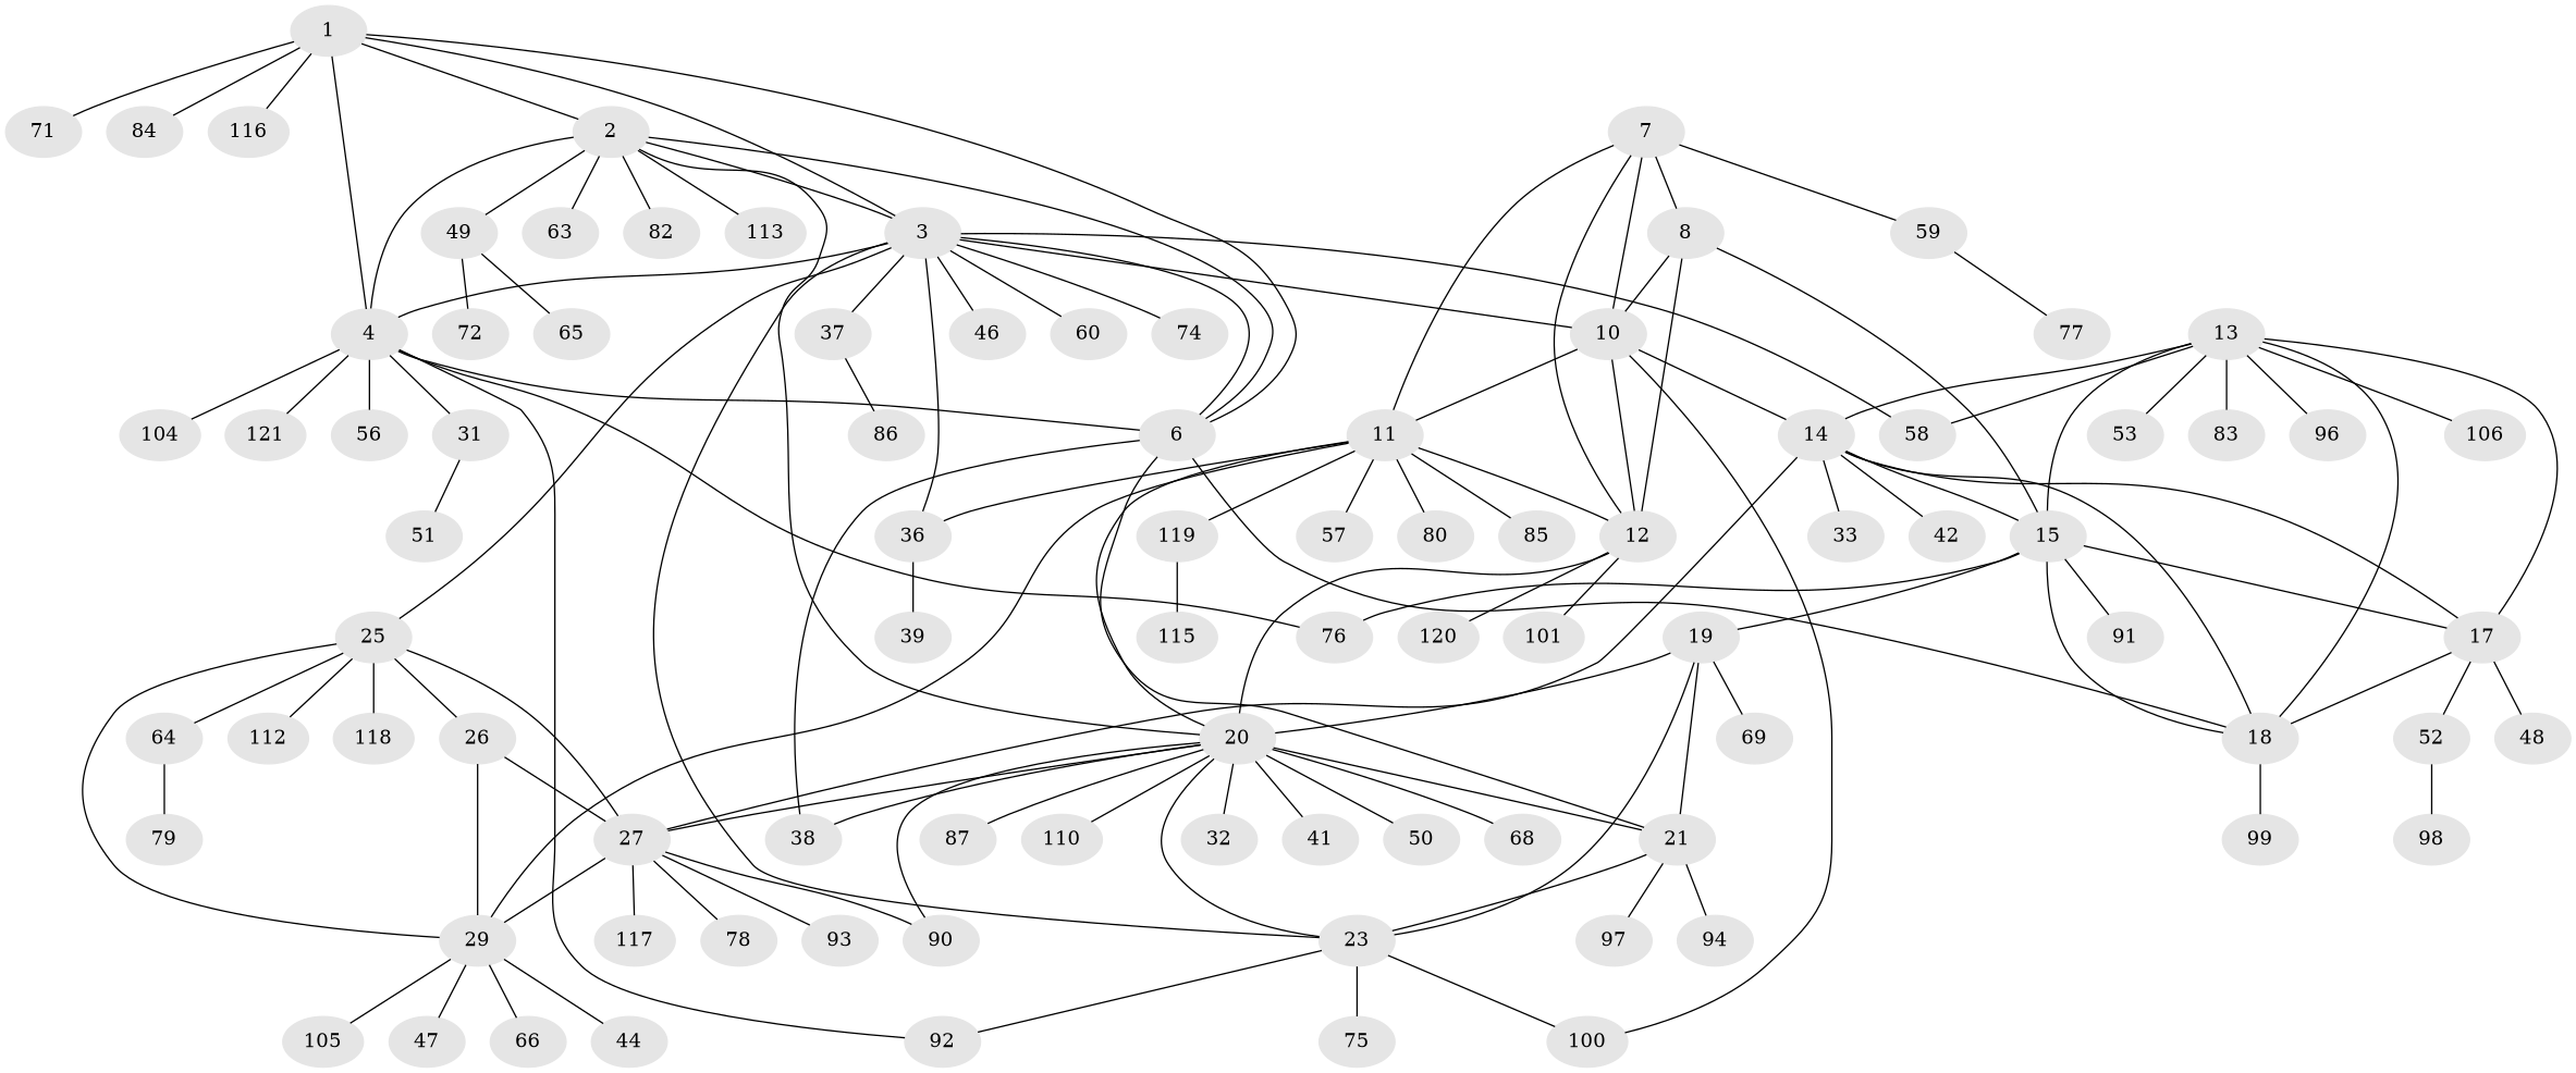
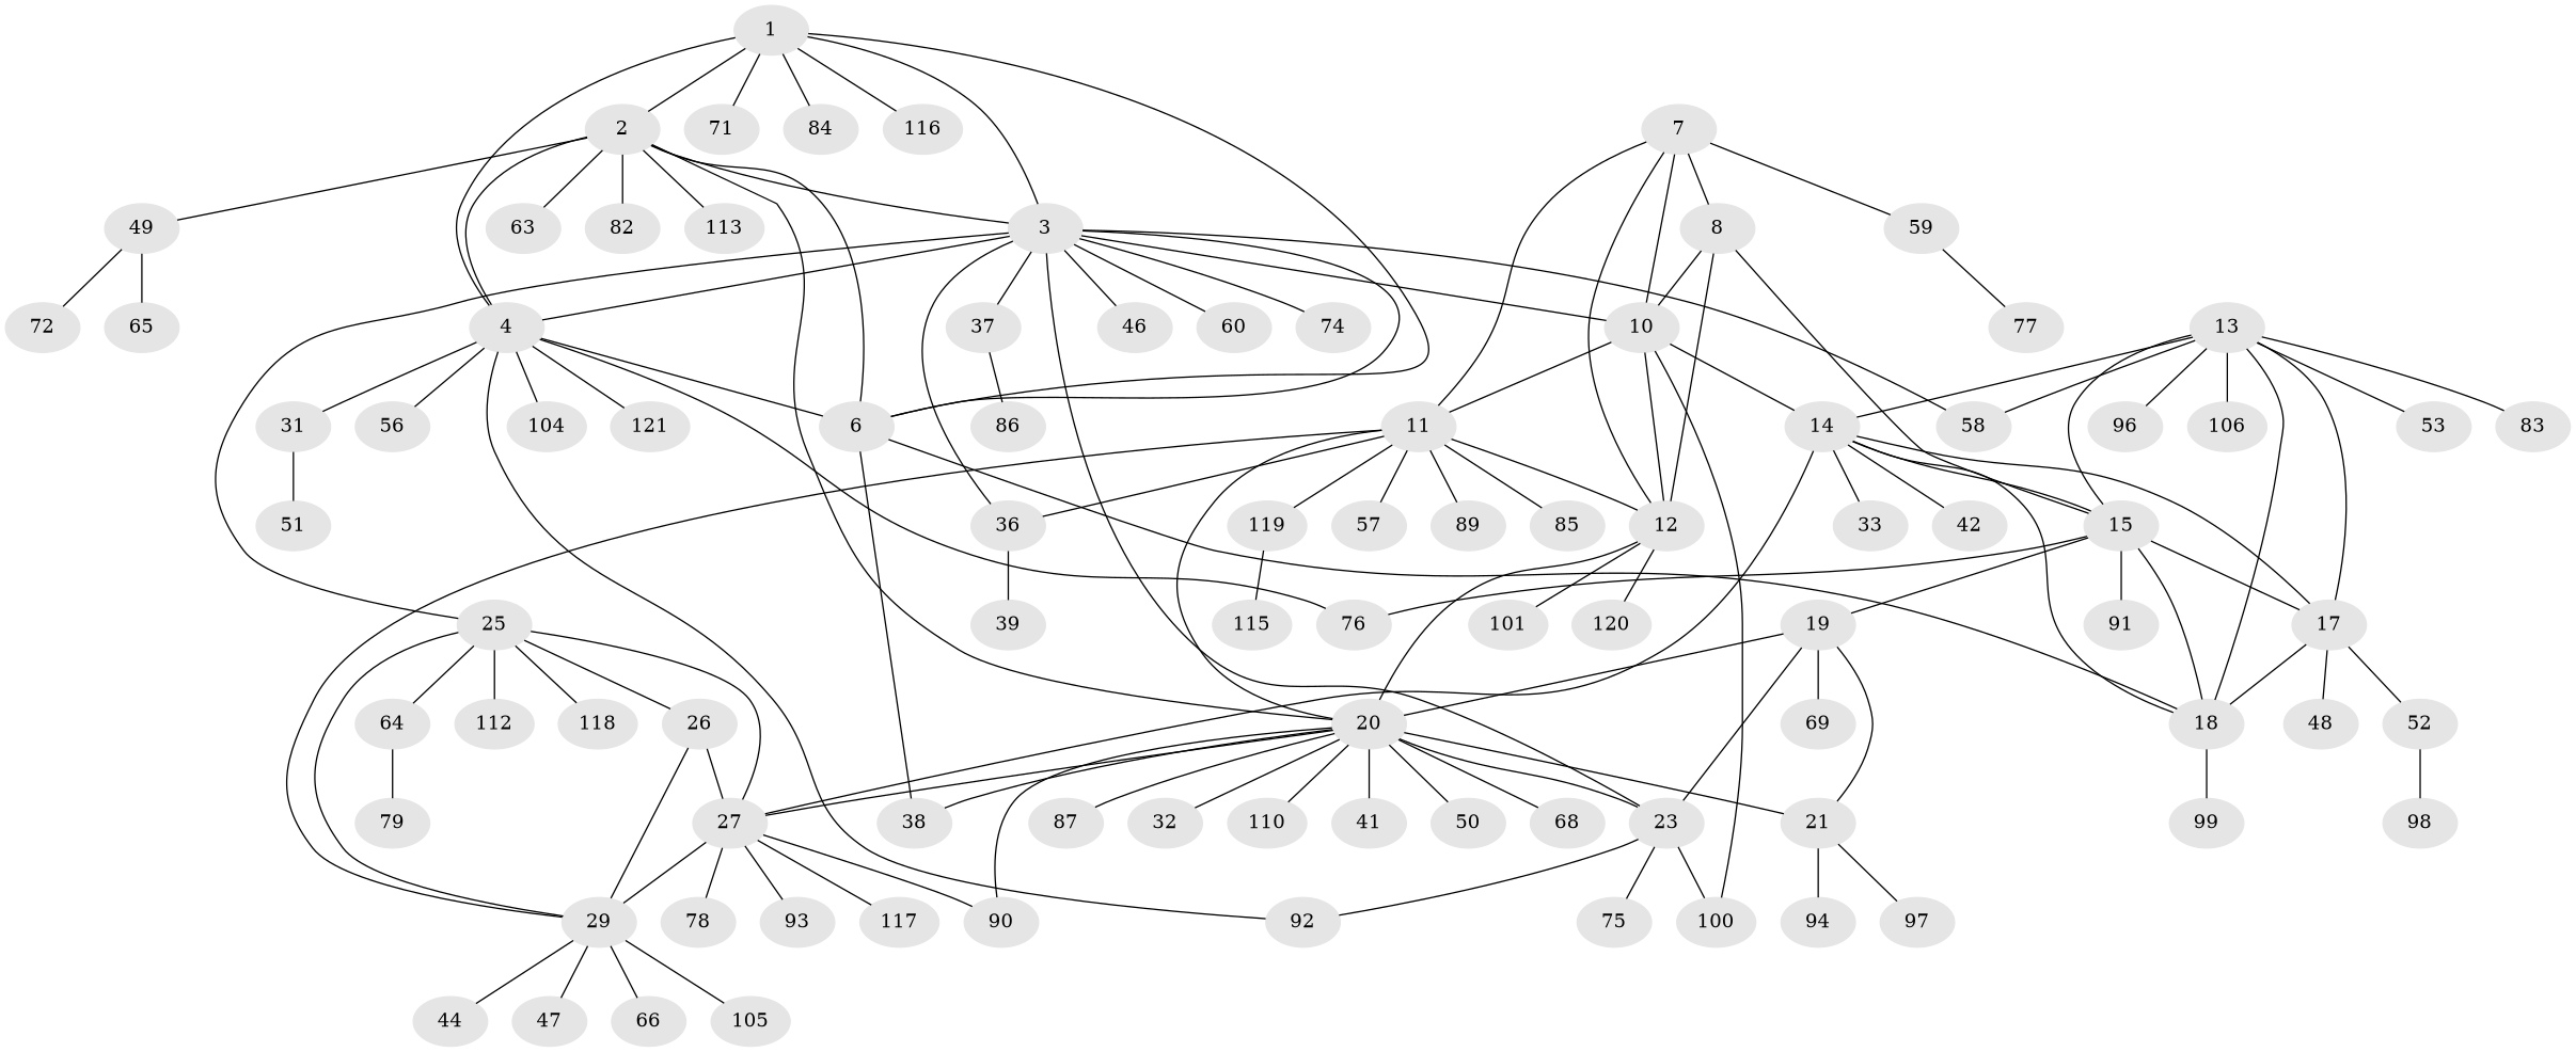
  graph {
    node [color=gray90 style=filled]
    1 [super="+102"]
    2 [super="+103"]
    3 [super="+109"]
    4 [super="+5"]
    6 [super="+88"]
    71 [super="+114"]
    84
    116
    20 [super="+24"]
    49
    63
    82
    113
    10 [super="+34"]
    23 [super="+35"]
    25 [super="+55"]
    36
    37
    46
    58
    60
    74
    31
    56
    76
    92
    104
    121
    18 [super="+93"]
    21 [super="+22"]
    38
    27 [super="+28"]
    32
    41
    50
    68
    87
    90 [super="+108"]
    110
    65
    72
    11 [super="+45"]
    12 [super="+62"]
    14 [super="+83"]
    100
    75
    29 [super="+30"]
    26 [super="+61"]
    64
    112
    118
    39 [super="+43"]
    86
    51 [super="+70"]
    99
    94
    97
    7 [super="+107"]
    8 [super="+9"]
    59
    15 [super="+81"]
    57 [super="+67"]
-   80
+   80 [label=89]
    85
    n65 [label=119]
    101
    120
    77
    17 [super="+119"]
    19 [super="+40"]
    91
    33
    42
    44
    47
    66
    105
    115
    13 [super="+16"]
    53 [super="+54"]
    n81 [label=83]
    96
    106
    48
    52
    78
    n87 [label=93]
    117
    69
    98
    79
    1 -- 2
    1 -- 3
    1 -- 4 [weight=2]
    1 -- 6
    1 -- 71
    1 -- 84
    1 -- 116
    2 -- 3
    2 -- 4 [weight=2]
    2 -- 6
    2 -- 20
    2 -- 49
    2 -- 63
    2 -- 82
    2 -- 113
    3 -- 4 [weight=2]
    3 -- 6
    3 -- 10
    3 -- 23
    3 -- 25
    3 -- 36
    3 -- 37
    3 -- 46
    3 -- 58
    3 -- 60
    3 -- 74
    4 -- 6 [weight=2]
    4 -- 31
    4 -- 56
    4 -- 76
    4 -- 92
    4 -- 104
    4 -- 121
    6 -- 18
-   6 -- 21
    6 -- 38
    20 -- 23 [weight=2]
    20 -- 21 [weight=4]
    20 -- 38
    20 -- 27
    20 -- 32
    20 -- 41
    20 -- 50
    20 -- 68
    20 -- 87
    20 -- 90
    20 -- 110
    49 -- 65
    49 -- 72
    10 -- 11
    10 -- 12
    10 -- 14
    10 -- 100
    23 -- 92
    23 -- 100
    23 -- 75
    25 -- 27 [weight=2]
    25 -- 29 [weight=2]
    25 -- 26
    25 -- 64
    25 -- 112
    25 -- 118
    36 -- 39
    37 -- 86
    31 -- 51
    18 -- 99
-   21 -- 23 [weight=2]
    21 -- 94
    21 -- 97
    27 -- 90
    27 -- 29 [weight=4]
    27 -- 78
    27 -- n87
    27 -- 117
    11 -- 20
    11 -- 36
    11 -- 12
    11 -- 29
    11 -- 57
    11 -- 80
    11 -- 85
    11 -- n65
    12 -- 20
    12 -- 101
    12 -- 120
    14 -- 18
    14 -- 27
    14 -- 15
    14 -- 17
    14 -- 33
    14 -- 42
    29 -- 44
    29 -- 47
    29 -- 66
    29 -- 105
    26 -- 27 [weight=2]
    26 -- 29 [weight=2]
    64 -- 79
    7 -- 10
    7 -- 11
    7 -- 12
    7 -- 8 [weight=2]
    7 -- 59
    8 -- 10 [weight=2]
    8 -- 12 [weight=2]
    8 -- 15
    59 -- 77
    15 -- 76
    15 -- 18
    15 -- 17
    15 -- 19
    15 -- 91
    n65 -- 115
    17 -- 18
    17 -- 48
    17 -- 52
    19 -- 20 [weight=2]
    19 -- 23
    19 -- 21 [weight=2]
    19 -- 69
    13 -- 58
    13 -- 18 [weight=2]
    13 -- 14 [weight=2]
    13 -- 15 [weight=2]
    13 -- 17 [weight=2]
    13 -- 53
    13 -- n81
    13 -- 96
    13 -- 106
    52 -- 98
  }
